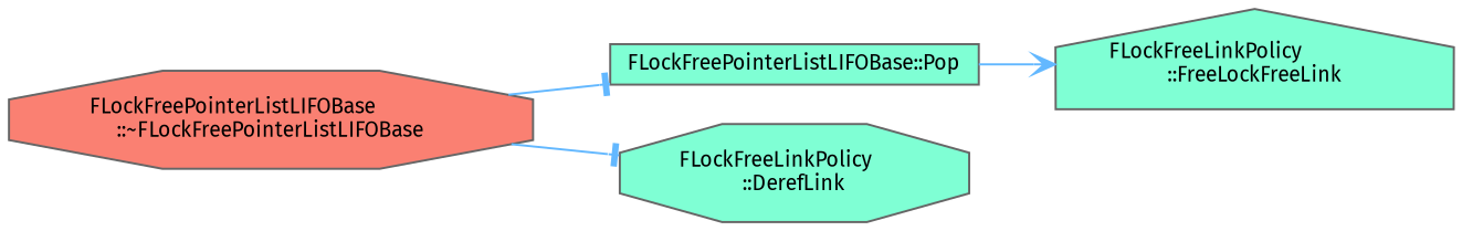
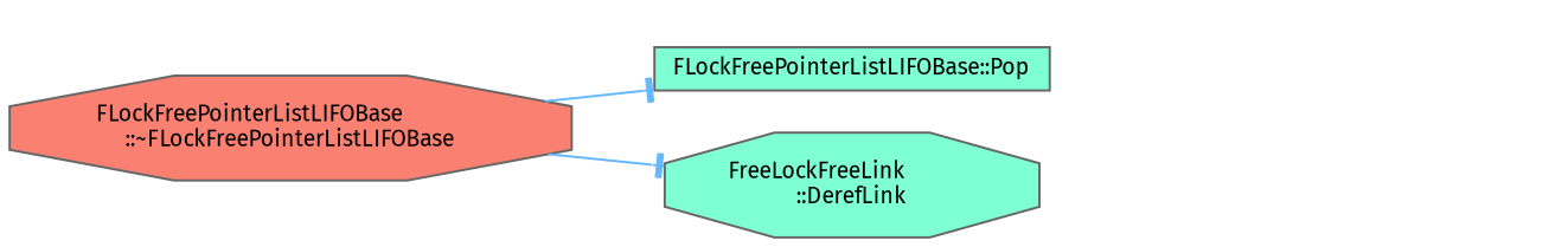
  digraph {
    fontname="Fira Sans"
    rankdir=LR
    node [color=grey40 fillcolor=aquamarine fontname="Fira Sans" fontsize=10 shape=octagon style=filled]
    edge [arrowhead=tee color=steelblue1 fontname="Fira Sans" fontsize=10 labelfontname=Helvetica labelfontsize=10 style=solid]
    n1 [color=gray40 fillcolor=salmon fontcolor=black height=0.2 label="FLockFreePointerListLIFOBase\l::~FLockFreePointerListLIFOBase" width=0.4]
    n2 [height=0.2 label="FLockFreePointerListLIFOBase::Pop" shape=box width=0.4]
-   n3 [height=0.2 label="FLockFreeLinkPolicy\l::DerefLink" width=0.4]
-   n4 [height=0.2 label="FLockFreeLinkPolicy\l::FreeLockFreeLink" shape=house width=0.4]
+   n3 [height=0.2 label="FreeLockFreeLink\l::DerefLink" width=0.4]
    n1 -> n2
    n1 -> n3
-   n2 -> n4 [arrowhead=vee]
  }
